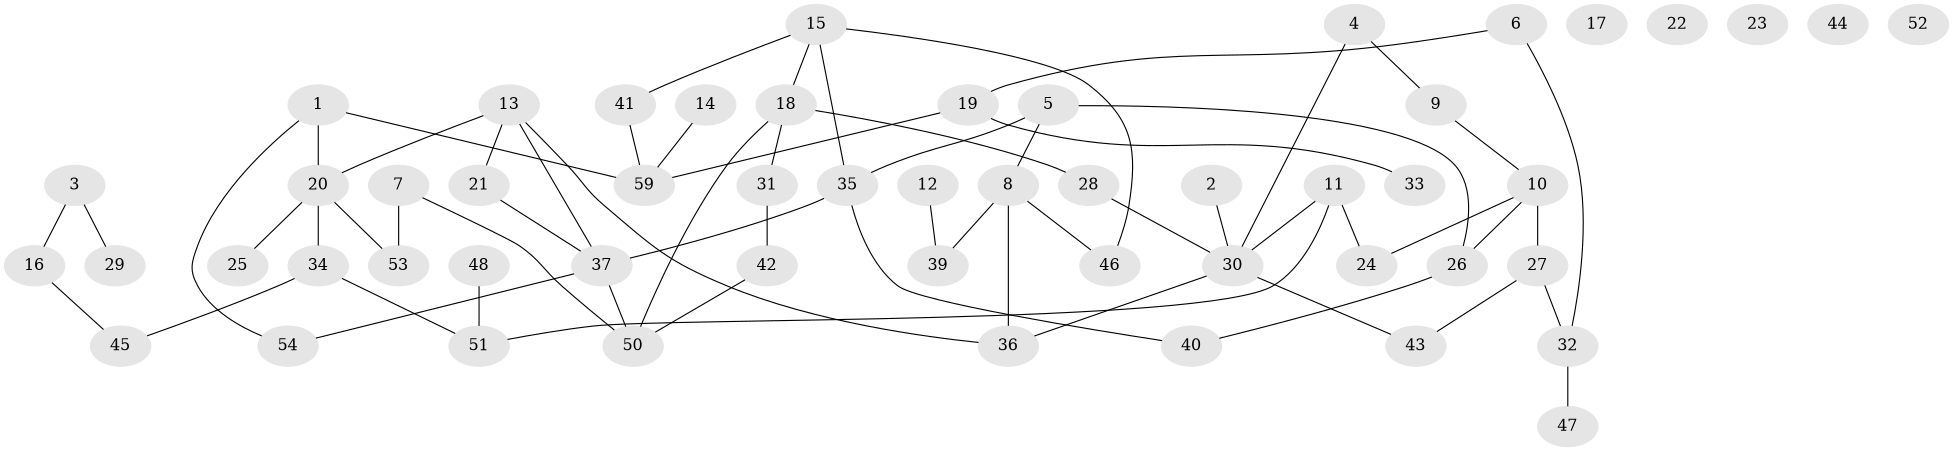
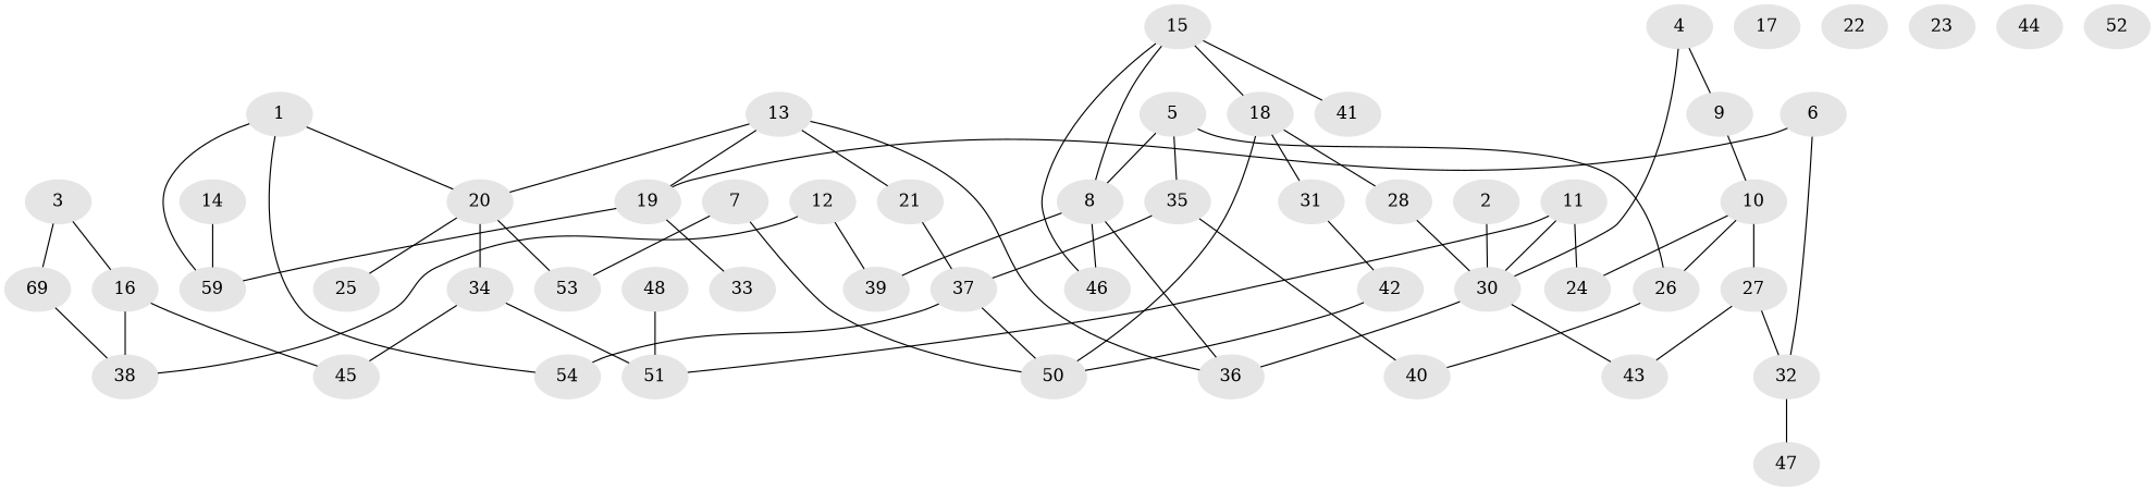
  graph {
    node [color=gray90 style=filled]
    1
    20
    54
    n4 [label=59]
    53
    25
    34
    2
    30
    36
    43
    3
    16
-   29
+   29 [label=69]
+   38
    45
    4
    9
    10
    5
    8
    26
    35
    39
    46
    40
    37
    6
    19
    32
    33
    47
    7
    50
    24
    27
    11
    51
    12
    13
    21
    14
    15
    18
    41
    28
    31
    17
    42
    22
    23
    44
    48
    52
    1 -- 20
    1 -- 54
    1 -- n4
    20 -- 53
    20 -- 25
    20 -- 34
    34 -- 45
    34 -- 51
    2 -- 30
    30 -- 36
    30 -- 43
    3 -- 16
    3 -- 29
+   16 -- 38
    16 -- 45
+   29 -- 38
    4 -- 30
    4 -- 9
    9 -- 10
    10 -- 26
    10 -- 24
    10 -- 27
    5 -- 8
    5 -- 26
    5 -- 35
    8 -- 36
    8 -- 39
    8 -- 46
    26 -- 40
    35 -- 40
    35 -- 37
    37 -- 54
    37 -- 50
    6 -- 19
    6 -- 32
    19 -- n4
    19 -- 33
    32 -- 47
    7 -- 53
    7 -- 50
    27 -- 43
    27 -- 32
    11 -- 30
    11 -- 24
    11 -- 51
+   12 -- 38
    12 -- 39
    13 -- 20
    13 -- 36
-   13 -- 37
+   13 -- 19
    13 -- 21
    21 -- 37
    14 -- n4
-   15 -- 35
+   15 -- 8
    15 -- 46
    15 -- 18
    15 -- 41
    18 -- 50
    18 -- 28
    18 -- 31
-   41 -- n4
    28 -- 30
    31 -- 42
    42 -- 50
    48 -- 51
  }
